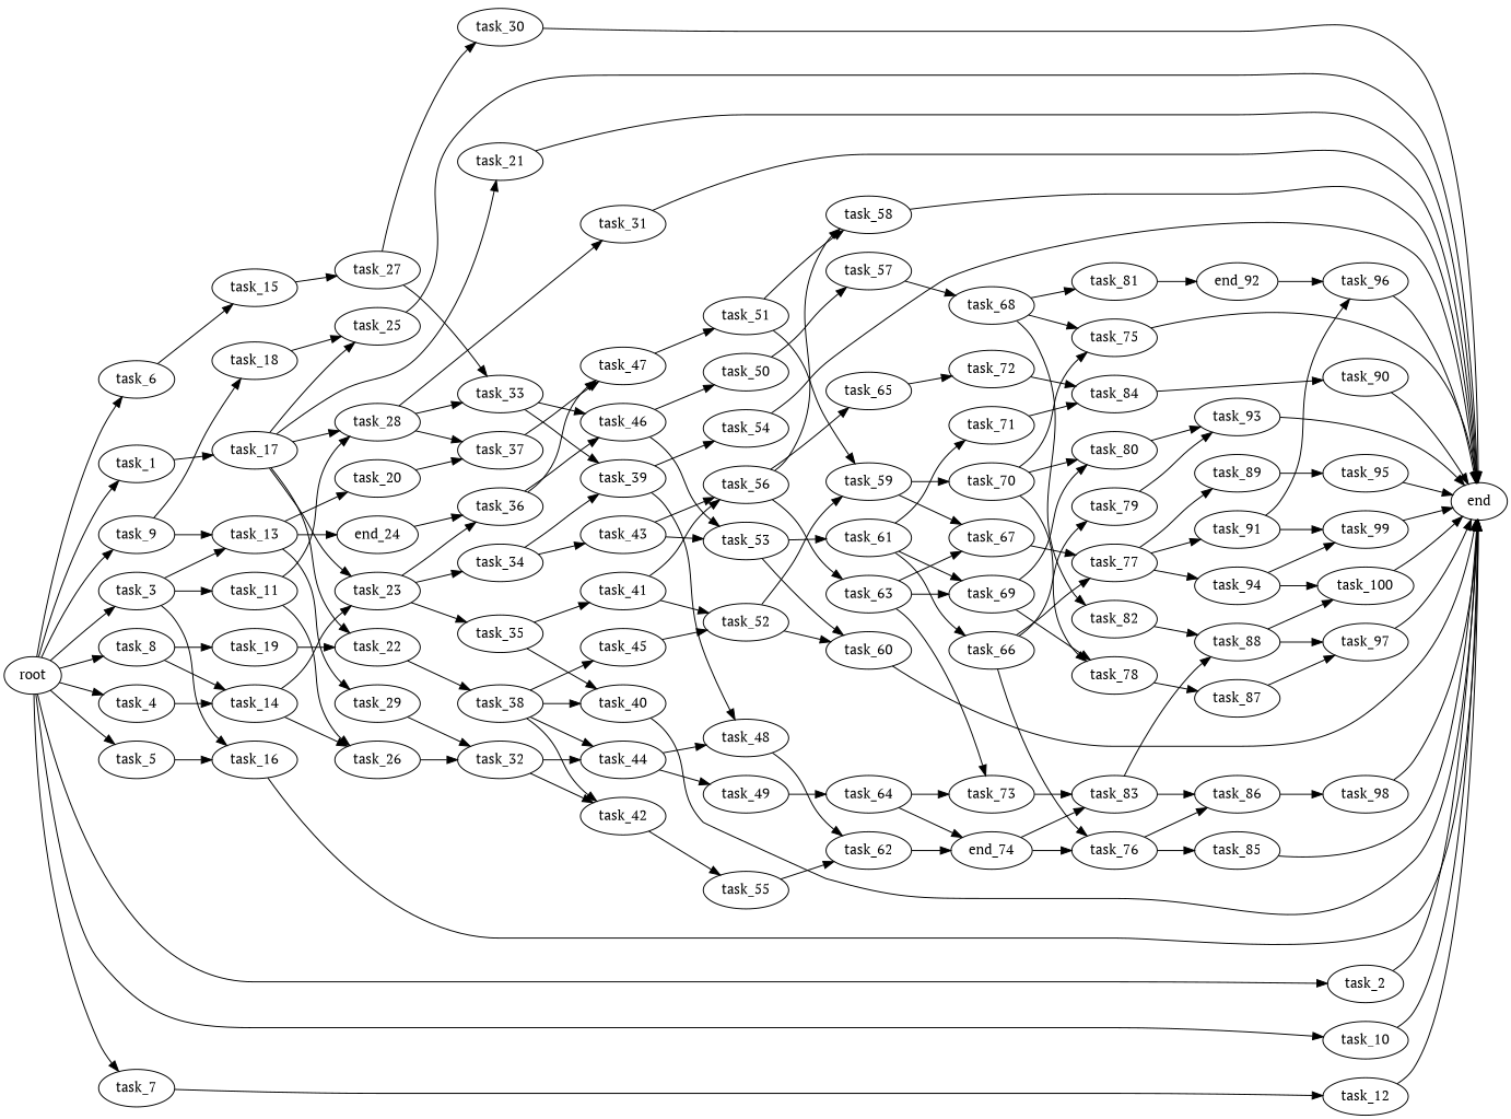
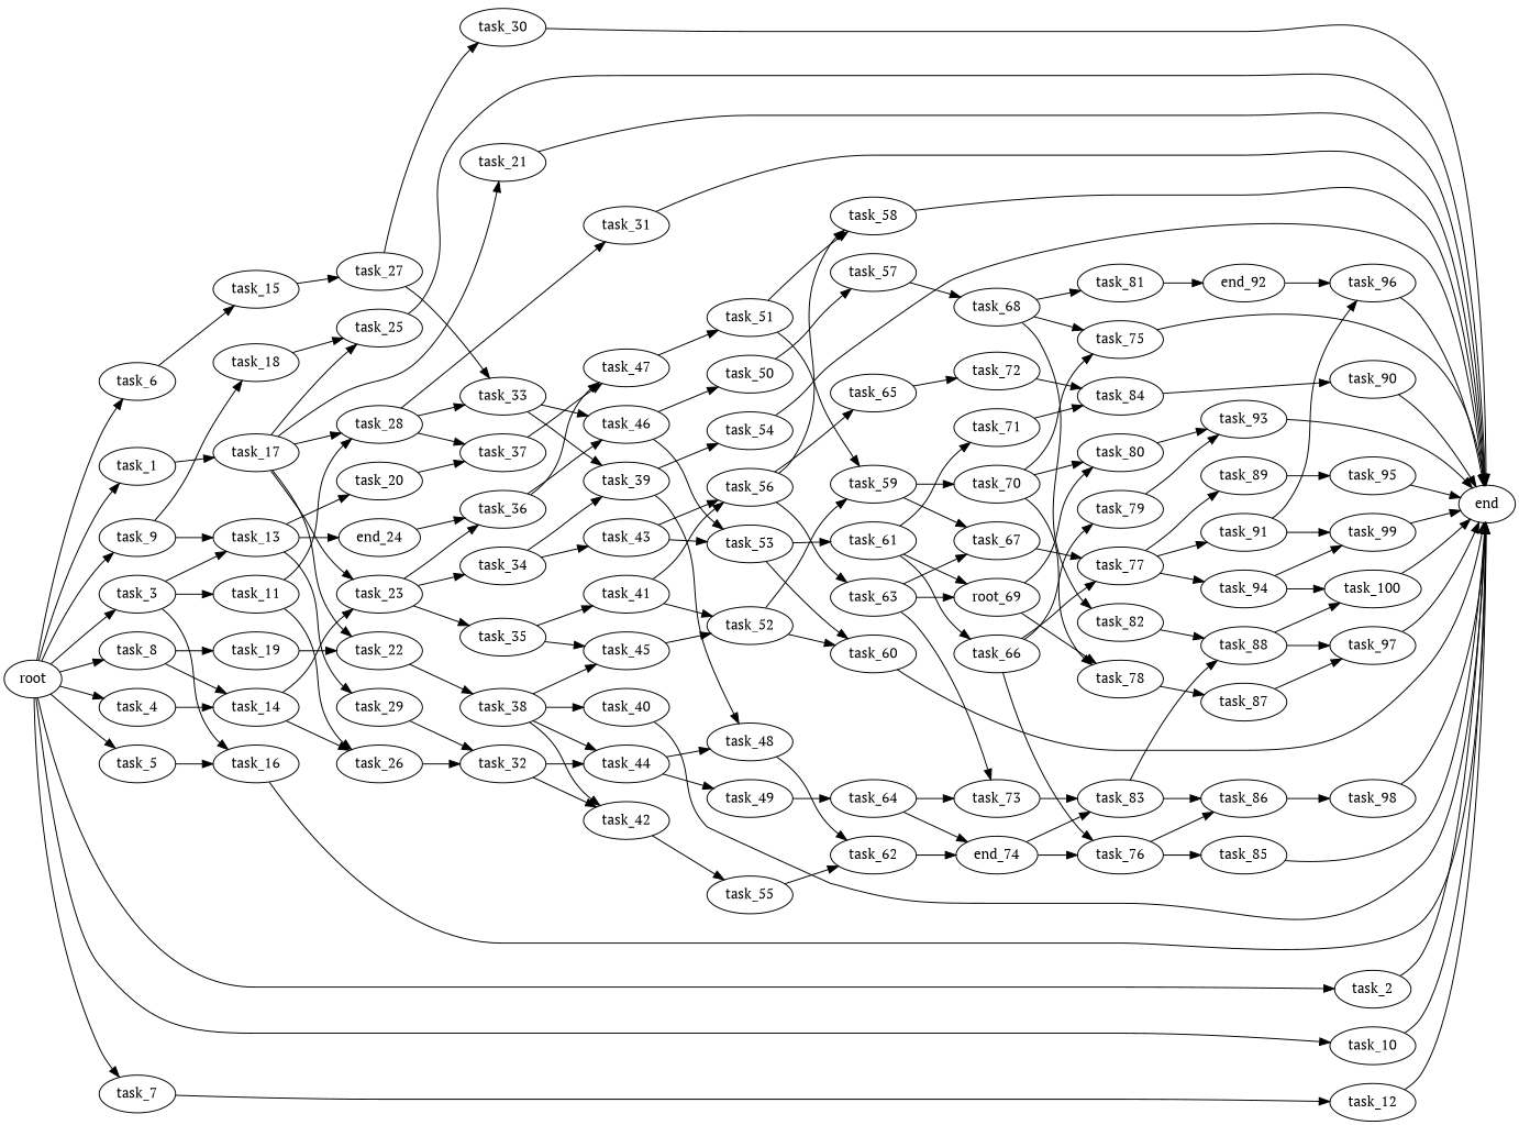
  digraph {
    fontname="PT Serif"
    rankdir=LR
    node [fontname="PT Serif"]
    edge [fontname="PT Serif"]
    task_19
    task_22
    task_38
    task_53
    task_61
    task_60
-   task_69
+   task_69 [label=root_69]
    task_71
    task_66
    end
    task_78
    task_80
    task_87
    task_93
    task_25
    task_51
    task_59
    task_58
    task_70
    task_67
    task_84
    task_76
    task_77
    task_79
    task_72
    task_90
    task_75
    task_6
    task_15
    task_27
    root
    task_3
    task_9
    task_8
    task_7
    task_1
    task_5
    task_4
    task_2
    task_10
    task_11
    task_13
    task_16
    task_18
    task_14
    task_12
    task_17
    task_28
    task_26
    task_20
    n51 [label=end_24]
    task_29
    task_86
    task_85
    task_98
    task_48
    task_62
    n58 [label=end_74]
    task_31
    task_37
    task_33
    task_32
    task_54
    task_36
    task_47
    task_46
    task_50
    task_97
    task_83
    task_57
    task_68
    task_82
    task_81
    task_40
    task_42
    task_45
    task_44
    task_39
    task_41
    task_52
    task_56
    task_63
    task_65
    task_43
    task_94
    task_100
    task_99
    task_88
    n89 [label=end_92]
    task_23
    task_35
    task_34
    task_55
    task_73
    task_21
    task_89
    task_95
    task_91
    task_30
    task_96
    task_49
    task_64
    task_19 -> task_22
    task_22 -> task_38
    task_38 -> task_40
    task_38 -> task_42
    task_38 -> task_45
    task_38 -> task_44
    task_53 -> task_61
    task_53 -> task_60
    task_61 -> task_69
    task_61 -> task_71
    task_61 -> task_66
    task_60 -> end
    task_69 -> task_78
    task_69 -> task_80
    task_71 -> task_84
    task_66 -> task_76
    task_66 -> task_77
    task_66 -> task_79
    task_78 -> task_87
    task_80 -> task_93
    task_87 -> task_97
    task_93 -> end
    task_25 -> end
    task_51 -> task_59
    task_51 -> task_58
    task_59 -> task_70
    task_59 -> task_67
    task_58 -> end
    task_70 -> task_78
    task_70 -> task_80
    task_70 -> task_75
    task_67 -> task_77
    task_84 -> task_90
    task_76 -> task_86
    task_76 -> task_85
    task_77 -> task_94
    task_77 -> task_89
    task_77 -> task_91
    task_79 -> task_93
    task_72 -> task_84
    task_90 -> end
    task_75 -> end
    task_6 -> task_15
    task_15 -> task_27
    task_27 -> task_33
    task_27 -> task_30
    root -> task_6
    root -> task_3
    root -> task_9
    root -> task_8
    root -> task_7
    root -> task_1
    root -> task_5
    root -> task_4
    root -> task_2
    root -> task_10
    task_3 -> task_11
    task_3 -> task_13
    task_3 -> task_16
    task_9 -> task_13
    task_9 -> task_18
    task_8 -> task_19
    task_8 -> task_14
    task_7 -> task_12
    task_1 -> task_17
    task_5 -> task_16
    task_4 -> task_14
    task_2 -> end
    task_10 -> end
    task_11 -> task_28
    task_11 -> task_26
    task_13 -> task_20
    task_13 -> n51
    task_13 -> task_29
    task_16 -> end
    task_18 -> task_25
    task_14 -> task_26
    task_14 -> task_23
    task_12 -> end
    task_17 -> task_22
    task_17 -> task_25
    task_17 -> task_28
    task_17 -> task_23
    task_17 -> task_21
    task_28 -> task_31
    task_28 -> task_37
    task_28 -> task_33
    task_26 -> task_32
    task_20 -> task_37
    n51 -> task_36
    task_29 -> task_32
    task_86 -> task_98
    task_85 -> end
    task_98 -> end
    task_48 -> task_62
    task_62 -> n58
    n58 -> task_76
    n58 -> task_83
    task_31 -> end
    task_37 -> task_47
    task_33 -> task_46
    task_33 -> task_39
    task_32 -> task_42
    task_32 -> task_44
    task_54 -> end
    task_36 -> task_47
    task_36 -> task_46
    task_47 -> task_51
    task_46 -> task_53
    task_46 -> task_50
    task_50 -> task_57
    task_97 -> end
    task_83 -> task_86
    task_83 -> task_88
    task_57 -> task_68
    task_68 -> task_75
    task_68 -> task_82
    task_68 -> task_81
    task_82 -> task_88
    task_81 -> n89
    task_40 -> end
    task_42 -> task_55
    task_45 -> task_52
    task_44 -> task_48
    task_44 -> task_49
    task_39 -> task_48
    task_39 -> task_54
    task_41 -> task_52
    task_41 -> task_56
    task_52 -> task_60
    task_52 -> task_59
    task_56 -> task_58
    task_56 -> task_63
    task_56 -> task_65
    task_63 -> task_69
    task_63 -> task_67
    task_63 -> task_73
    task_65 -> task_72
    task_43 -> task_53
    task_43 -> task_56
    task_94 -> task_100
    task_94 -> task_99
    task_100 -> end
    task_99 -> end
    task_88 -> task_97
    task_88 -> task_100
    n89 -> task_96
    task_23 -> task_36
    task_23 -> task_35
    task_23 -> task_34
-   task_35 -> task_40
+   task_35 -> task_45
    task_35 -> task_41
    task_34 -> task_39
    task_34 -> task_43
    task_55 -> task_62
    task_73 -> task_83
    task_21 -> end
    task_89 -> task_95
    task_95 -> end
    task_91 -> task_99
    task_91 -> task_96
    task_30 -> end
    task_96 -> end
    task_49 -> task_64
    task_64 -> n58
    task_64 -> task_73
  }
